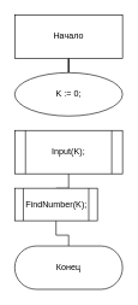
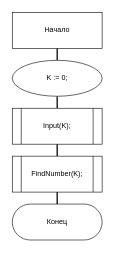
  <mxCell id="0" />
  <mxCell id="1" parent="0" />
  <mxCell id="2" style="edgeStyle=orthogonalEdgeStyle;rounded=0;orthogonalLoop=1;jettySize=auto;html=1;entryX=0.5;entryY=0;entryDx=0;entryDy=0;endArrow=none;endFill=0;" parent="1" source="3" target="5" edge="1"><mxGeometry relative="1" as="geometry" /></mxCell>
  <mxCell id="3" value="Начало" style="whiteSpace=wrap;html=1;arcSize=50;rounded=0;" parent="1" vertex="1"><mxGeometry x="20" y="20" width="150" height="60" as="geometry" /></mxCell>
+ <mxCell id="4" style="edgeStyle=orthogonalEdgeStyle;rounded=0;orthogonalLoop=1;jettySize=auto;html=1;endArrow=none;endFill=0;" parent="1" source="5" target="7" edge="1"><mxGeometry relative="1" as="geometry" /></mxCell>
  <mxCell id="5" value="K := 0;" style="ellipse;whiteSpace=wrap;html=1;" parent="1" vertex="1"><mxGeometry x="20" y="100" width="150" height="60" as="geometry" /></mxCell>
  <mxCell id="6" style="edgeStyle=orthogonalEdgeStyle;rounded=0;orthogonalLoop=1;jettySize=auto;html=1;entryX=0.5;entryY=0;entryDx=0;entryDy=0;endArrow=none;endFill=0;" parent="1" source="7" target="9" edge="1"><mxGeometry relative="1" as="geometry" /></mxCell>
  <mxCell id="7" value="Input(K);" style="shape=process;whiteSpace=wrap;html=1;backgroundOutline=1;" parent="1" vertex="1"><mxGeometry x="20" y="180" width="150" height="60" as="geometry" /></mxCell>
  <mxCell id="8" style="edgeStyle=orthogonalEdgeStyle;rounded=0;orthogonalLoop=1;jettySize=auto;html=1;entryX=0.5;entryY=0;entryDx=0;entryDy=0;endArrow=none;endFill=0;" parent="1" source="9" target="10" edge="1"><mxGeometry relative="1" as="geometry" /></mxCell>
- <mxCell id="9" value="FindNumber(K);" style="shape=process;whiteSpace=wrap;html=1;backgroundOutline=1;" parent="1" vertex="1"><mxGeometry x="20" y="260" width="115" height="45" as="geometry" /></mxCell>
+ <mxCell id="9" value="FindNumber(K);" style="shape=process;whiteSpace=wrap;html=1;backgroundOutline=1;" parent="1" vertex="1"><mxGeometry x="20" y="260" width="150" height="60" as="geometry" /></mxCell>
  <mxCell id="10" value="Конец" style="rounded=1;whiteSpace=wrap;html=1;arcSize=50;" parent="1" vertex="1"><mxGeometry x="20" y="340" width="150" height="60" as="geometry" /></mxCell>
